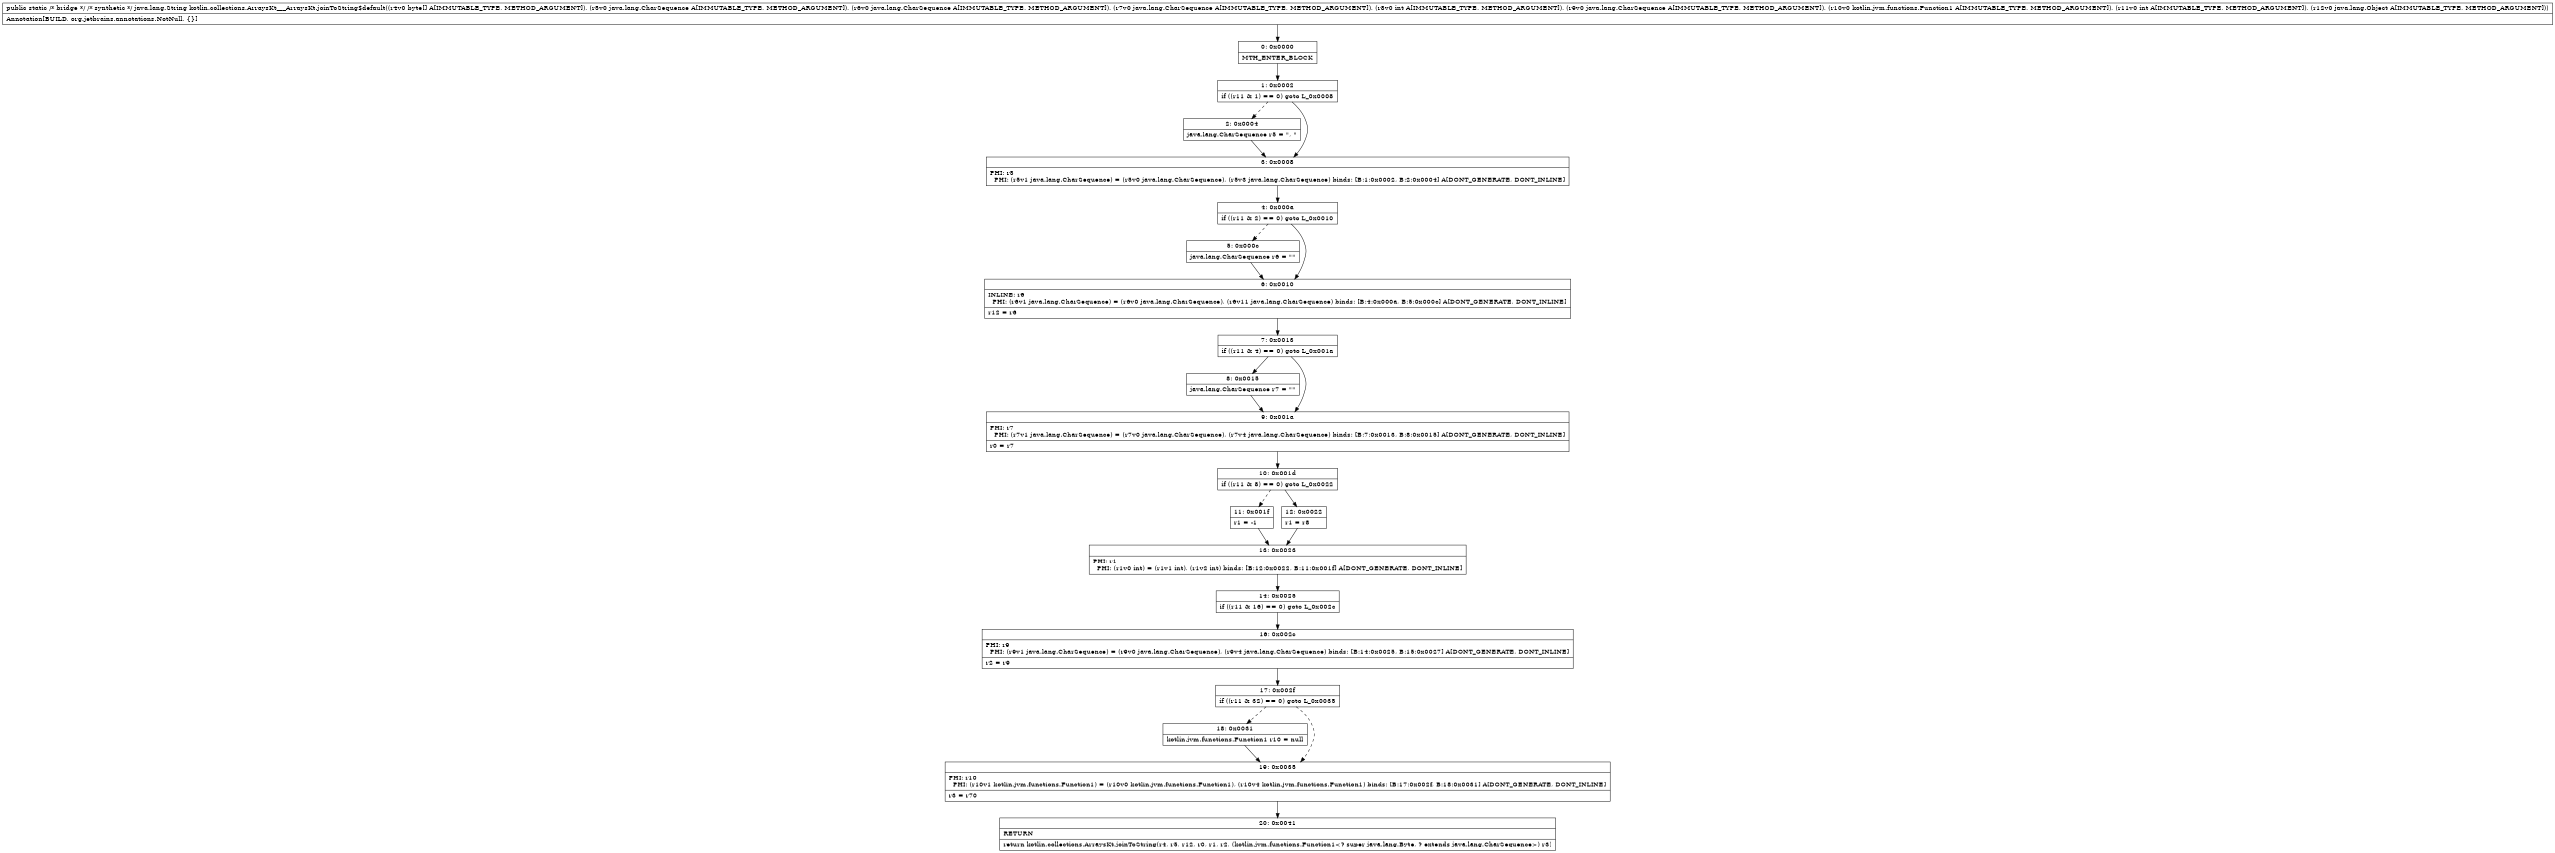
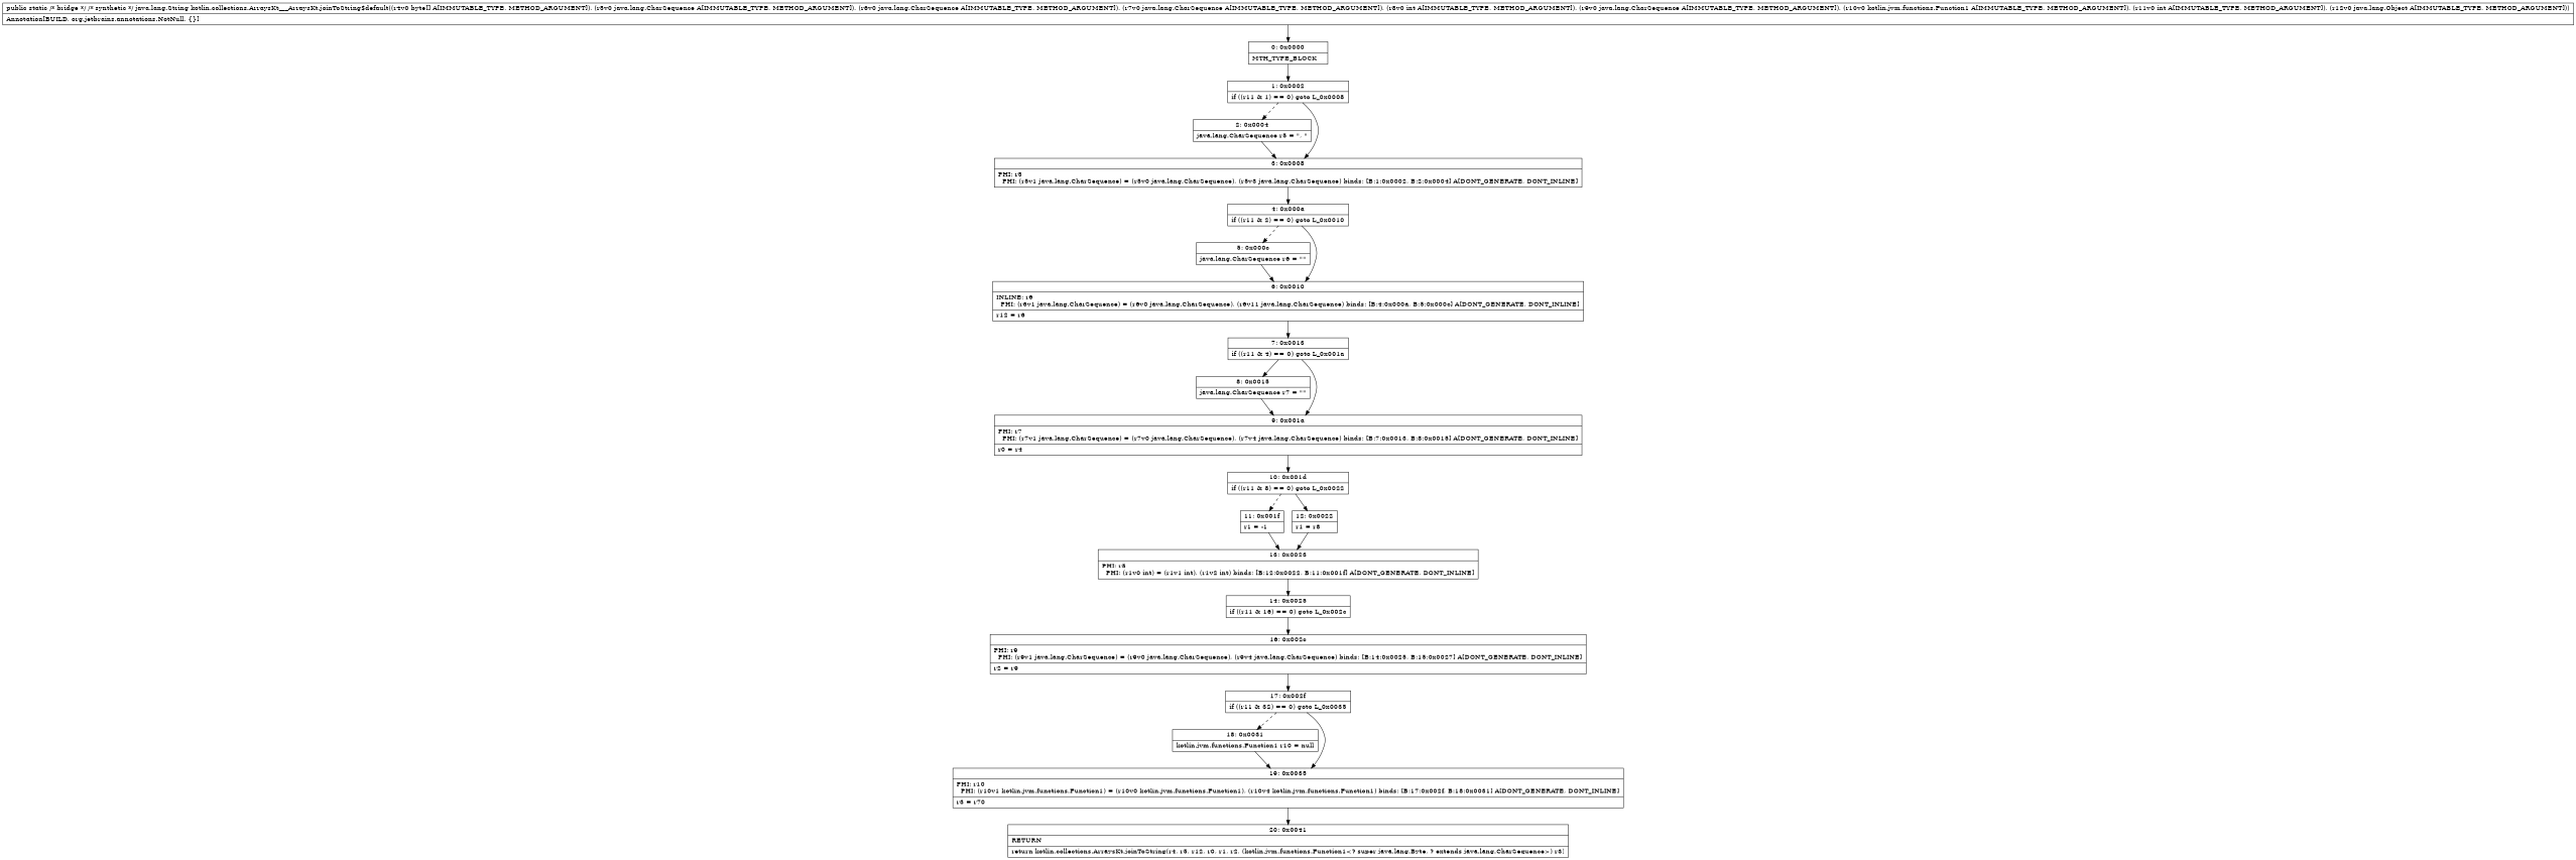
  digraph {
    node [shape=record]
-   n1 [label="{0\:\ 0x0000|MTH_ENTER_BLOCK\l}"]
+   n1 [label="{0\:\ 0x0000|MTH_TYPE_BLOCK\l}"]
    n2 [label="{1\:\ 0x0002|if ((r11 & 1) == 0) goto L_0x0008\l}"]
    n3 [label="{2\:\ 0x0004|java.lang.CharSequence r5 = \", \"\l}"]
    n4 [label="{3\:\ 0x0008|PHI: r5 \l  PHI: (r5v1 java.lang.CharSequence) = (r5v0 java.lang.CharSequence), (r5v3 java.lang.CharSequence) binds: [B:1:0x0002, B:2:0x0004] A[DONT_GENERATE, DONT_INLINE]\l}"]
    n5 [label="{4\:\ 0x000a|if ((r11 & 2) == 0) goto L_0x0010\l}"]
    n6 [label="{5\:\ 0x000c|java.lang.CharSequence r6 = \"\"\l}"]
    n7 [label="{6\:\ 0x0010|INLINE: r6 \l  PHI: (r6v1 java.lang.CharSequence) = (r6v0 java.lang.CharSequence), (r6v11 java.lang.CharSequence) binds: [B:4:0x000a, B:5:0x000c] A[DONT_GENERATE, DONT_INLINE]\l|r12 = r6\l}"]
    n8 [label="{7\:\ 0x0013|if ((r11 & 4) == 0) goto L_0x001a\l}"]
    n9 [label="{8\:\ 0x0015|java.lang.CharSequence r7 = \"\"\l}"]
-   n10 [label="{9\:\ 0x001a|PHI: r7 \l  PHI: (r7v1 java.lang.CharSequence) = (r7v0 java.lang.CharSequence), (r7v4 java.lang.CharSequence) binds: [B:7:0x0013, B:8:0x0015] A[DONT_GENERATE, DONT_INLINE]\l|r0 = r7\l}"]
+   n10 [label="{9\:\ 0x001a|PHI: r7 \l  PHI: (r7v1 java.lang.CharSequence) = (r7v0 java.lang.CharSequence), (r7v4 java.lang.CharSequence) binds: [B:7:0x0013, B:8:0x0015] A[DONT_GENERATE, DONT_INLINE]\l|r0 = r4\l}"]
    n11 [label="{10\:\ 0x001d|if ((r11 & 8) == 0) goto L_0x0022\l}"]
    n12 [label="{11\:\ 0x001f|r1 = \-1\l}"]
    n13 [label="{12\:\ 0x0022|r1 = r8\l}"]
-   n14 [label="{13\:\ 0x0023|PHI: r1 \l  PHI: (r1v0 int) = (r1v1 int), (r1v2 int) binds: [B:12:0x0022, B:11:0x001f] A[DONT_GENERATE, DONT_INLINE]\l}"]
+   n14 [label="{13\:\ 0x0023|PHI: r5 \l  PHI: (r1v0 int) = (r1v1 int), (r1v2 int) binds: [B:12:0x0022, B:11:0x001f] A[DONT_GENERATE, DONT_INLINE]\l}"]
    n15 [label="{14\:\ 0x0025|if ((r11 & 16) == 0) goto L_0x002c\l}"]
    n16 [label="{16\:\ 0x002c|PHI: r9 \l  PHI: (r9v1 java.lang.CharSequence) = (r9v0 java.lang.CharSequence), (r9v4 java.lang.CharSequence) binds: [B:14:0x0025, B:15:0x0027] A[DONT_GENERATE, DONT_INLINE]\l|r2 = r9\l}"]
    n17 [label="{17\:\ 0x002f|if ((r11 & 32) == 0) goto L_0x0035\l}"]
    n18 [label="{18\:\ 0x0031|kotlin.jvm.functions.Function1 r10 = null\l}"]
    n19 [label="{19\:\ 0x0035|PHI: r10 \l  PHI: (r10v1 kotlin.jvm.functions.Function1) = (r10v0 kotlin.jvm.functions.Function1), (r10v4 kotlin.jvm.functions.Function1) binds: [B:17:0x002f, B:18:0x0031] A[DONT_GENERATE, DONT_INLINE]\l|r3 = r70\l}"]
    n20 [label="{20\:\ 0x0041|RETURN\l|return kotlin.collections.ArraysKt.joinToString(r4, r5, r12, r0, r1, r2, (kotlin.jvm.functions.Function1\<? super java.lang.Byte, ? extends java.lang.CharSequence\>) r3)\l}"]
    n21 [label="{public static \/* bridge *\/ \/* synthetic *\/ java.lang.String kotlin.collections.ArraysKt___ArraysKt.joinToString$default((r4v0 byte[] A[IMMUTABLE_TYPE, METHOD_ARGUMENT]), (r5v0 java.lang.CharSequence A[IMMUTABLE_TYPE, METHOD_ARGUMENT]), (r6v0 java.lang.CharSequence A[IMMUTABLE_TYPE, METHOD_ARGUMENT]), (r7v0 java.lang.CharSequence A[IMMUTABLE_TYPE, METHOD_ARGUMENT]), (r8v0 int A[IMMUTABLE_TYPE, METHOD_ARGUMENT]), (r9v0 java.lang.CharSequence A[IMMUTABLE_TYPE, METHOD_ARGUMENT]), (r10v0 kotlin.jvm.functions.Function1 A[IMMUTABLE_TYPE, METHOD_ARGUMENT]), (r11v0 int A[IMMUTABLE_TYPE, METHOD_ARGUMENT]), (r12v0 java.lang.Object A[IMMUTABLE_TYPE, METHOD_ARGUMENT]))  | Annotation[BUILD, org.jetbrains.annotations.NotNull, \{\}]\l}"]
    n1 -> n2
    n2 -> n3 [style=dashed]
    n2 -> n4
    n3 -> n4
    n4 -> n5
    n5 -> n6 [style=dashed]
    n5 -> n7
    n6 -> n7
    n7 -> n8
    n8 -> n9 [style=solid]
    n8 -> n10
    n9 -> n10
    n10 -> n11
    n11 -> n12 [style=dashed]
    n11 -> n13
    n12 -> n14
    n13 -> n14
    n14 -> n15
    n15 -> n16
    n16 -> n17
    n17 -> n18 [style=dashed]
-   n17 -> n19 [style=dashed]
+   n17 -> n19
    n18 -> n19
    n19 -> n20
    n21 -> n1
  }
